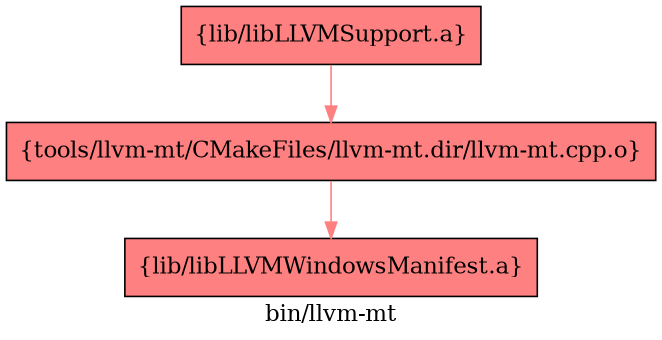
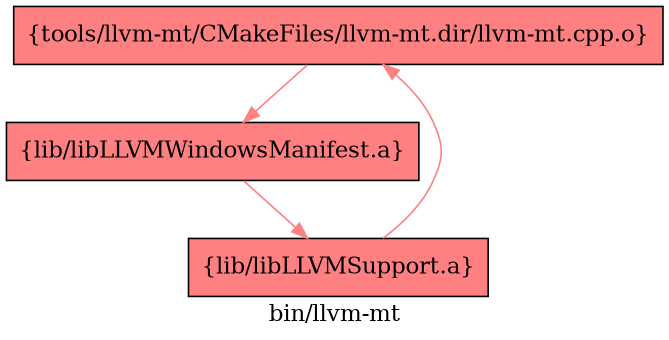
  digraph {
    label="bin/llvm-mt"
    node [fillcolor="1.000000 0.5 1" group=1 shape=box style=filled]
    edge [color="1.000000 0.5 1"]
    n1 [label="{tools/llvm-mt/CMakeFiles/llvm-mt.dir/llvm-mt.cpp.o}"]
    n2 [label="{lib/libLLVMWindowsManifest.a}"]
    n3 [label="{lib/libLLVMSupport.a}"]
    subgraph sub_1 {
      rank=same
      n1
    }
    n1 -> n2
+   n2 -> n3
    n3 -> n1
  }
